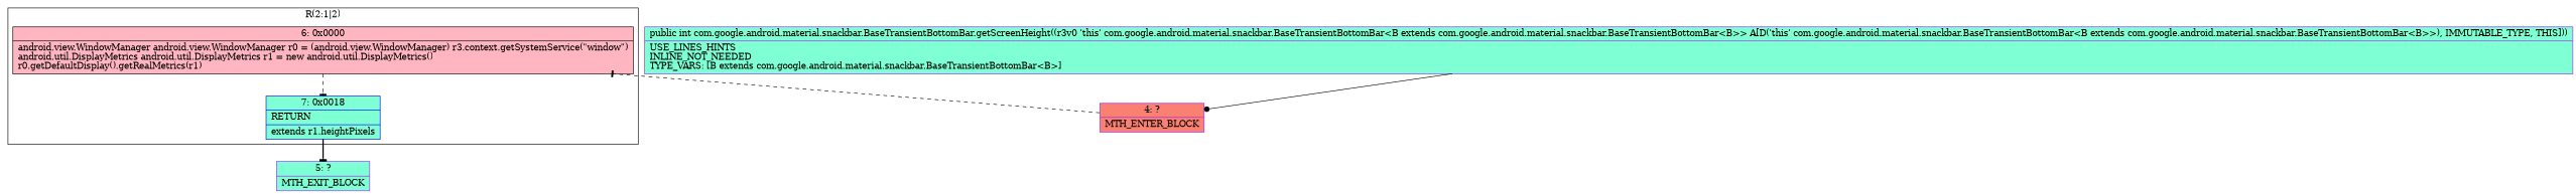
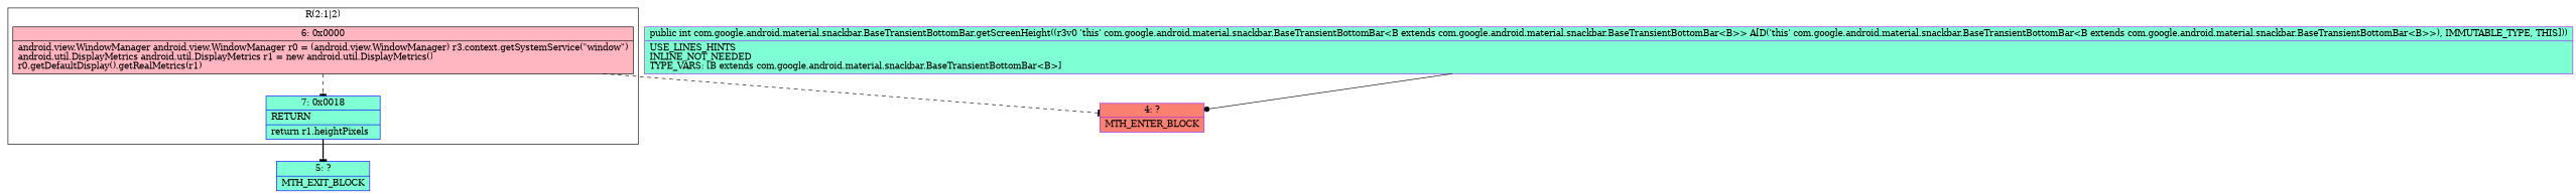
  digraph {
    node [color=blue fillcolor=aquamarine shape=record style=filled]
    edge [arrowhead=tee style=dashed]
    n1 [color=black fillcolor=lightpink label="{6\:\ 0x0000|android.view.WindowManager android.view.WindowManager r0 = (android.view.WindowManager) r3.context.getSystemService(\"window\")\landroid.util.DisplayMetrics android.util.DisplayMetrics r1 = new android.util.DisplayMetrics()\lr0.getDefaultDisplay().getRealMetrics(r1)\l}"]
-   n2 [label="{7\:\ 0x0018|RETURN\l|extends r1.heightPixels\l}"]
-   n3 [color=purple label="{5\:\ ?|MTH_EXIT_BLOCK\l}"]
+   n2 [label="{7\:\ 0x0018|RETURN\l|return r1.heightPixels\l}"]
+   n3 [label="{5\:\ ?|MTH_EXIT_BLOCK\l}"]
    n4 [color=purple fillcolor=salmon label="{4\:\ ?|MTH_ENTER_BLOCK\l}"]
    n5 [color=purple label="{public int com.google.android.material.snackbar.BaseTransientBottomBar.getScreenHeight((r3v0 'this' com.google.android.material.snackbar.BaseTransientBottomBar\<B extends com.google.android.material.snackbar.BaseTransientBottomBar\<B\>\> A[D('this' com.google.android.material.snackbar.BaseTransientBottomBar\<B extends com.google.android.material.snackbar.BaseTransientBottomBar\<B\>\>), IMMUTABLE_TYPE, THIS]))  | USE_LINES_HINTS\lINLINE_NOT_NEEDED\lTYPE_VARS: [B extends com.google.android.material.snackbar.BaseTransientBottomBar\<B\>]\l}"]
    subgraph cluster_1 {
      label="R(2:1|2)"
      n1
      n2
    }
    n1 -> n2
    n2 -> n3 [style=bold]
-   n4 -> n1
+   n1 -> n4
    n5 -> n4 [arrowhead=dot style=solid]
  }
